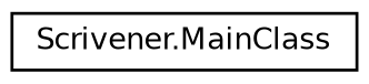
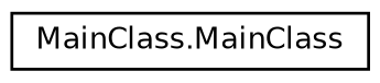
  digraph {
    rankdir=LR
-   n1 [color=black fillcolor=white fontname=Helvetica fontsize=10 height=0.2 label="Scrivener.MainClass" shape=record style=filled width=0.4]
+   n1 [color=black fillcolor=white fontname=Helvetica fontsize=10 height=0.2 label="MainClass.MainClass" shape=record style=filled width=0.4]
  }
